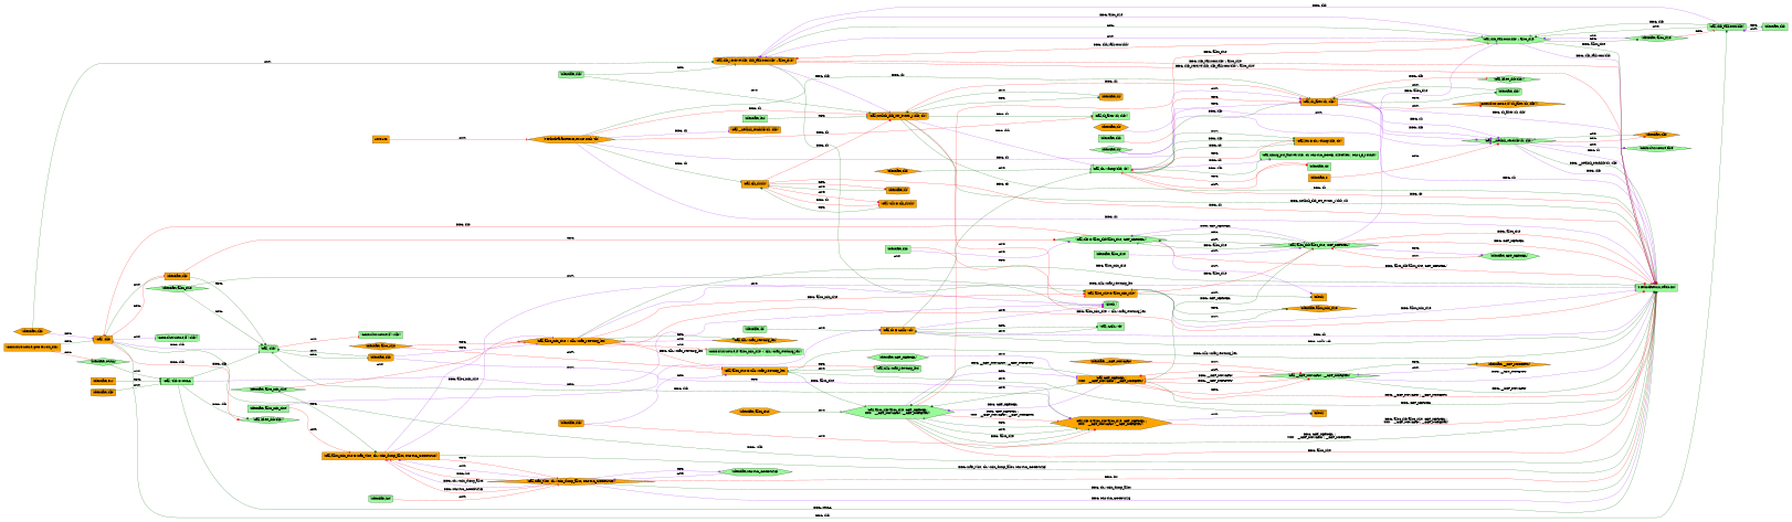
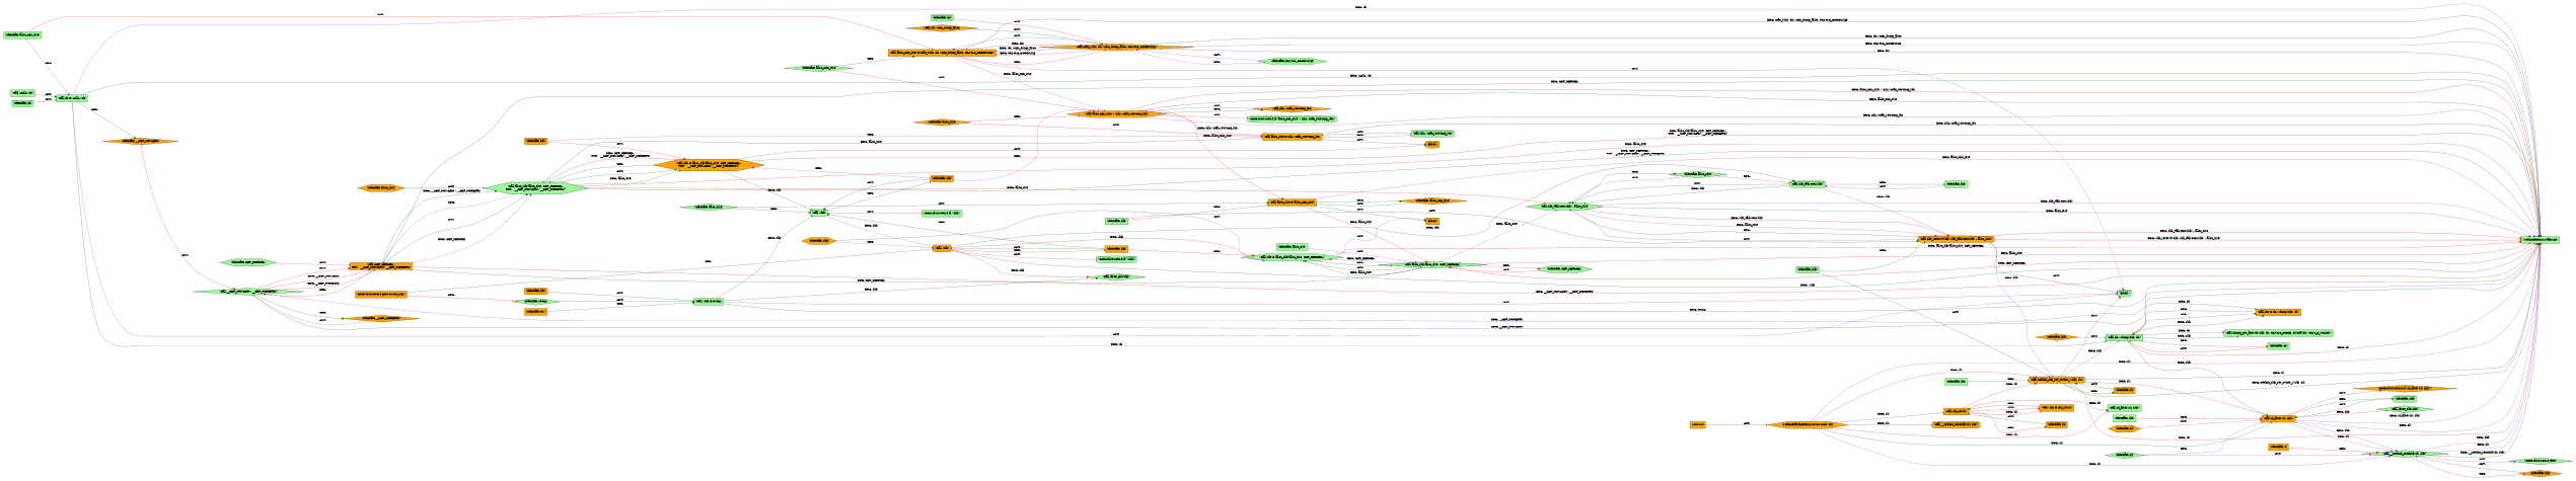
  digraph {
    rankdir=LR
    node [fillcolor=palegreen shape=box style=filled]
    edge [arrowhead=tee color=darkgreen]
    n1 [label="(Call,__netlink_sendskb(sk, skb))" shape=diamond]
    n2 [label="(ControlStructure,else)" shape=diamond]
    n3 [label="(MethodReturn,static int)"]
    n4 [fillcolor=orange label="(Identifier,skb)" shape=diamond]
    n5 [fillcolor=orange label="(Call,sk_filter(sk, skb))"]
    n6 [fillcolor=orange label="(ControlStructure,if (sk_filter(sk, skb)))" shape=diamond]
    n7 [label="(Identifier,skb)" shape=cylinder]
    n8 [label="(Call,kfree_skb(skb))" shape=diamond]
    n9 [fillcolor=orange label="(Call,netlink_skb_set_owner_r(skb, sk))" shape=cylinder]
    n10 [label="(Call,cb->dump(skb, cb))"]
    n11 [fillcolor=orange label="(Identifier,sk)" shape=cylinder]
    n12 [label="(Call,sk_filter(sk, skb))"]
    n13 [label="(Block,)" shape=cylinder]
    n14 [label="(Call,nlmsg_put_answer(skb, cb, NLMSG_DONE, sizeof(len), NLM_F_MULTI))"]
    n15 [fillcolor=orange label="(Call,len = cb->dump(skb, cb))"]
    n16 [label="(Identifier,cb)"]
    n17 [fillcolor=orange label="(Call,skb_reserve(skb, skb_tailroom(skb) - alloc_size))" shape=cylinder]
    n18 [label="(Call,skb_tailroom(skb) - alloc_size)" shape=hexagon]
    n19 [label="(Identifier,alloc_size)" shape=diamond]
    n20 [label="(Call,skb_tailroom(skb))" shape=cylinder]
    n21 [label="(Identifier,skb)"]
    n22 [fillcolor=orange label="(Call,!skb)"]
    n23 [label="(Call,kfree_skb(skb))" shape=diamond]
    n24 [fillcolor=orange label="(Identifier,skb)"]
    n25 [label="(ControlStructure,if (!skb))" shape=cylinder]
    n26 [label="(Call,!skb)" shape=cylinder]
    n27 [label="(Call,skb = alloc_skb(alloc_size, GFP_KERNEL))" shape=hexagon]
    n28 [label="(ControlStructure,if (!skb))"]
    n29 [fillcolor=orange label="(Identifier,skb)" shape=cylinder]
    n30 [fillcolor=orange label="(Call,skb = alloc_skb(alloc_size, GFP_KERNEL |\n\t\t\t\t\t    __GFP_NOWARN | __GFP_NORETRY))" shape=hexagon]
    n31 [fillcolor=orange label="(Call,alloc_min_size < nlk->max_recvmsg_len)" shape=hexagon]
    n32 [label="(Call,alloc_skb(alloc_size, GFP_KERNEL |\n\t\t\t\t\t    __GFP_NOWARN | __GFP_NORETRY))" shape=hexagon]
    n33 [fillcolor=orange label="(Block,)" shape=cylinder]
    n34 [fillcolor=orange label="(Call,GFP_KERNEL |\n\t\t\t\t\t    __GFP_NOWARN | __GFP_NORETRY)"]
    n35 [label="(Call,__GFP_NOWARN | __GFP_NORETRY)" shape=diamond]
    n36 [label="(Call,alloc_skb(alloc_size, GFP_KERNEL))" shape=diamond]
    n37 [fillcolor=orange label="(Call,alloc_size = nlk->max_recvmsg_len)"]
    n38 [label="(Call,nlk->max_recvmsg_len)" shape=cylinder]
    n39 [fillcolor=orange label="(Call,alloc_size = alloc_min_size)"]
    n40 [fillcolor=orange label="(Call,nlk->max_recvmsg_len)" shape=diamond]
    n41 [label="(ControlStructure,if (alloc_min_size < nlk->max_recvmsg_len))" shape=cylinder]
    n42 [fillcolor=orange label="(Block,)"]
    n43 [fillcolor=orange label="(Identifier,alloc_min_size)" shape=diamond]
    n44 [fillcolor=orange label="(Call,alloc_min_size = max_t(int, cb->min_dump_alloc, NLMSG_GOODSIZE))"]
    n45 [fillcolor=orange label="(Call,max_t(int, cb->min_dump_alloc, NLMSG_GOODSIZE))" shape=diamond]
    n46 [label="(Identifier,NLMSG_GOODSIZE)" shape=hexagon]
    n47 [fillcolor=orange label="(Identifier,__GFP_NORETRY)" shape=diamond]
    n48 [label="(Identifier,GFP_KERNEL)" shape=hexagon]
    n49 [label="(Call,*skb = NULL)"]
    n50 [label="(Identifier,NULL)" shape=diamond]
    n51 [fillcolor=orange label="(Call,nlk_sk(sk))"]
    n52 [fillcolor=orange label="(Identifier,sk)" shape=cylinder]
    n53 [fillcolor=orange label="(Call,*nlk = nlk_sk(sk))"]
    n54 [fillcolor=orange label="(MethodParameterIn,struct sock *sk)" shape=hexagon]
    n55 [fillcolor=orange label="(Call,__netlink_sendskb(sk, skb))" shape=cylinder]
    1000102 [fillcolor=orange]
-   n57 [fillcolor=orange label="(Call,cb = &nlk->cb)"]
+   n57 [label="(Call,cb = &nlk->cb)"]
    n58 [label="(Call,&nlk->cb)"]
    n59 [fillcolor=orange label="(Identifier,__GFP_NOWARN)" shape=diamond]
    n60 [label="(Identifier,GFP_KERNEL)" shape=hexagon]
    n61 [label="(Identifier,alloc_min_size)" shape=diamond]
    n62 [fillcolor=orange label="(Identifier,err)"]
    n63 [fillcolor=orange label="(Identifier,alloc_size)" shape=hexagon]
    n64 [label="(Identifier,skb)"]
    n65 [label="(Identifier,alloc_size)"]
    n66 [label="(Identifier,len)"]
    n67 [fillcolor=orange label="(Identifier,0)"]
    n68 [fillcolor=orange label="(Identifier,skb)" shape=cylinder]
    n69 [fillcolor=orange label="(Identifier,skb)" shape=cylinder]
    n70 [label="(Identifier,skb)"]
    n71 [label="(Identifier,alloc_size)" shape=diamond]
    n72 [fillcolor=orange label="(Identifier,alloc_size)" shape=diamond]
    n73 [label="(Identifier,cb)" shape=cylinder]
    n74 [fillcolor=orange label="(Identifier,sk)" shape=hexagon]
    n75 [label="(Identifier,alloc_min_size)"]
+   n76 [fillcolor=orange label="(Call,cb->min_dump_alloc)" shape=diamond]
    n77 [fillcolor=orange label="(Identifier,skb)" shape=diamond]
    n78 [fillcolor=orange label="(ControlStructure,goto errout_skb;)"]
    n79 [fillcolor=orange label="(Identifier,skb)" shape=hexagon]
    n80 [label="(Identifier,sk)" shape=diamond]
    n81 [label="(Identifier,skb)" shape=cylinder]
    n82 [label="(Identifier,int)" shape=cylinder]
    n1 -> n2 [arrowhead=box color=purple label="AST: "]
    n1 -> n3 [color=purple label="DDG: sk"]
    n1 -> n3 [arrowhead=box label="DDG: __netlink_sendskb(sk, skb)"]
    n1 -> n3 [color=purple label="DDG: skb"]
    n1 -> n4 [arrowhead=box color=red label="CFG: "]
    n4 -> n1 [label="AST: "]
    n5 -> n1 [arrowhead=box color=purple label="DDG: sk"]
    n5 -> n1 [arrowhead=box color=purple label="DDG: skb"]
    n5 -> n3 [color=purple label="DDG: sk_filter(sk, skb)"]
    n5 -> n3 [color=purple label="DDG: sk"]
    n5 -> n6 [arrowhead=box color=red label="AST: "]
    n5 -> n7 [arrowhead=box label="CFG: "]
    n5 -> n8 [color=red label="DDG: skb"]
    n7 -> n5 [arrowhead=box label="AST: "]
    n9 -> n3 [arrowhead=box label="DDG: sk"]
    n9 -> n3 [arrowhead=box label="DDG: netlink_skb_set_owner_r(skb, sk)"]
    n9 -> n5 [color=red label="DDG: sk"]
    n9 -> n10 [color=purple label="DDG: skb"]
    n9 -> n11 [arrowhead=box label="CFG: "]
    n9 -> n12 [arrowhead=box label="DDG: sk"]
    n9 -> n13 [arrowhead=box color=red label="AST: "]
    n10 -> n3 [arrowhead=box color=red label="DDG: cb"]
    n10 -> n5 [label="DDG: skb"]
    n10 -> n14 [label="DDG: skb"]
    n10 -> n14 [arrowhead=box color=purple label="DDG: cb"]
    n10 -> n15 [arrowhead=box label="AST: "]
    n10 -> n15 [arrowhead=box label="DDG: skb"]
    n10 -> n15 [label="DDG: cb"]
    n10 -> n16 [arrowhead=box color=red label="CFG: "]
    n11 -> n9 [arrowhead=box label="AST: "]
    n15 -> n10 [arrowhead=box color=red label="CFG: "]
    n16 -> n10 [color=red label="AST: "]
    n17 -> n3 [arrowhead=box color=red label="DDG: skb_tailroom(skb) - alloc_size"]
    n17 -> n3 [color=red label="DDG: skb_reserve(skb, skb_tailroom(skb) - alloc_size)"]
    n17 -> n9 [color=purple label="DDG: skb"]
    n17 -> n13 [label="AST: "]
    n17 -> n18 [label="CFG: "]
    n18 -> n3 [arrowhead=box label="DDG: alloc_size"]
    n18 -> n3 [arrowhead=box color=purple label="DDG: skb_tailroom(skb)"]
    n18 -> n17 [color=purple label="AST: "]
    n18 -> n17 [arrowhead=box color=red label="DDG: skb_tailroom(skb)"]
    n18 -> n17 [arrowhead=box color=purple label="DDG: alloc_size"]
    n18 -> n19 [arrowhead=box label="CFG: "]
    n19 -> n18 [arrowhead=box color=purple label="AST: "]
    n19 -> n20 [color=red label="CFG: "]
    n20 -> n17 [color=purple label="DDG: skb"]
    n20 -> n18 [arrowhead=box label="AST: "]
    n20 -> n18 [label="DDG: skb"]
    n20 -> n21 [label="CFG: "]
    n21 -> n20 [arrowhead=box color=purple label="AST: "]
    n22 -> n3 [label="DDG: !skb"]
    n22 -> n20 [arrowhead=box label="DDG: skb"]
    n22 -> n23 [arrowhead=box color=red label="DDG: skb"]
    n22 -> n24 [color=red label="CFG: "]
    n22 -> n25 [color=purple label="AST: "]
    n24 -> n22 [label="AST: "]
    n24 -> n26 [arrowhead=box label="CFG: "]
    n24 -> n27 [arrowhead=box color=red label="CFG: "]
    n26 -> n22 [color=purple label="DDG: skb"]
    n26 -> n28 [color=red label="AST: "]
    n26 -> n29 [label="CFG: "]
    n27 -> n3 [arrowhead=box color=red label="DDG: alloc_skb(alloc_size, GFP_KERNEL)"]
    n27 -> n22 [color=red label="DDG: skb"]
    n27 -> n36 [label="CFG: "]
    n27 -> n42 [arrowhead=box color=purple label="AST: "]
    n29 -> n26 [arrowhead=box label="AST: "]
    n29 -> n30 [arrowhead=box color=purple label="CFG: "]
    n29 -> n31 [color=purple label="CFG: "]
    n30 -> n3 [color=red label="DDG: alloc_skb(alloc_size, GFP_KERNEL |\n\t\t\t\t\t    __GFP_NOWARN | __GFP_NORETRY)"]
    n30 -> n26 [label="DDG: skb"]
    n30 -> n32 [label="CFG: "]
    n30 -> n33 [arrowhead=box color=purple label="AST: "]
    n31 -> n3 [color=purple label="DDG: nlk->max_recvmsg_len"]
    n31 -> n3 [arrowhead=box color=red label="DDG: alloc_min_size < nlk->max_recvmsg_len"]
    n31 -> n3 [label="DDG: alloc_min_size"]
    n31 -> n37 [color=red label="DDG: nlk->max_recvmsg_len"]
    n31 -> n39 [arrowhead=box color=red label="DDG: alloc_min_size"]
    n31 -> n40 [arrowhead=box label="CFG: "]
    n31 -> n41 [color=red label="AST: "]
    n32 -> n3 [label="DDG: GFP_KERNEL |\n\t\t\t\t\t    __GFP_NOWARN | __GFP_NORETRY"]
    n32 -> n3 [color=red label="DDG: alloc_size"]
    n32 -> n18 [color=red label="DDG: alloc_size"]
    n32 -> n30 [label="AST: "]
    n32 -> n30 [label="DDG: alloc_size"]
    n32 -> n30 [color=red label="DDG: GFP_KERNEL |\n\t\t\t\t\t    __GFP_NOWARN | __GFP_NORETRY"]
    n32 -> n34 [color=purple label="CFG: "]
    n34 -> n3 [arrowhead=box label="DDG: GFP_KERNEL"]
    n34 -> n3 [arrowhead=box color=red label="DDG: __GFP_NOWARN | __GFP_NORETRY"]
    n34 -> n32 [arrowhead=box label="AST: "]
    n34 -> n32 [arrowhead=box color=purple label="DDG: GFP_KERNEL"]
    n34 -> n32 [arrowhead=box label="DDG: __GFP_NOWARN | __GFP_NORETRY"]
    n34 -> n35 [arrowhead=box color=red label="CFG: "]
    n34 -> n36 [label="DDG: GFP_KERNEL"]
    n35 -> n3 [color=purple label="DDG: __GFP_NORETRY"]
    n35 -> n3 [label="DDG: __GFP_NOWARN"]
    n35 -> n34 [arrowhead=box color=red label="AST: "]
    n35 -> n34 [color=red label="DDG: __GFP_NOWARN"]
    n35 -> n34 [color=red label="DDG: __GFP_NORETRY"]
    n35 -> n47 [arrowhead=box label="CFG: "]
    n36 -> n3 [color=red label="DDG: GFP_KERNEL"]
    n36 -> n3 [color=red label="DDG: alloc_size"]
    n36 -> n18 [color=purple label="DDG: alloc_size"]
    n36 -> n27 [arrowhead=box label="AST: "]
    n36 -> n27 [label="DDG: alloc_size"]
    n36 -> n27 [arrowhead=box color=purple label="DDG: GFP_KERNEL"]
    n36 -> n48 [arrowhead=box color=purple label="CFG: "]
    n37 -> n3 [arrowhead=box label="DDG: nlk->max_recvmsg_len"]
    n37 -> n32 [label="DDG: alloc_size"]
    n37 -> n33 [arrowhead=box label="AST: "]
    n37 -> n38 [color=red label="CFG: "]
    n38 -> n37 [label="AST: "]
    n39 -> n3 [color=purple label="DDG: alloc_min_size"]
    n39 -> n36 [color=red label="DDG: alloc_size"]
    n39 -> n42 [arrowhead=box label="AST: "]
    n39 -> n43 [arrowhead=box label="CFG: "]
    n40 -> n31 [color=purple label="AST: "]
    n43 -> n39 [label="AST: "]
    n44 -> n3 [label="DDG: max_t(int, cb->min_dump_alloc, NLMSG_GOODSIZE)"]
    n44 -> n13 [arrowhead=box color=purple label="AST: "]
    n44 -> n31 [color=purple label="DDG: alloc_min_size"]
    n44 -> n45 [color=red label="CFG: "]
    n45 -> n3 [arrowhead=box color=purple label="DDG: NLMSG_GOODSIZE"]
    n45 -> n3 [color=red label="DDG: int"]
    n45 -> n3 [label="DDG: cb->min_dump_alloc"]
    n45 -> n44 [arrowhead=box color=purple label="AST: "]
    n45 -> n44 [color=red label="DDG: int"]
    n45 -> n44 [color=purple label="DDG: cb->min_dump_alloc"]
    n45 -> n44 [color=red label="DDG: NLMSG_GOODSIZE"]
    n45 -> n46 [color=purple label="CFG: "]
    n46 -> n45 [arrowhead=box color=purple label="AST: "]
    n47 -> n35 [color=purple label="AST: "]
    n48 -> n36 [arrowhead=box color=red label="AST: "]
    n49 -> n3 [arrowhead=box label="DDG: NULL"]
    n49 -> n13 [color=purple label="AST: "]
    n49 -> n23 [arrowhead=box label="DDG: skb"]
    n49 -> n26 [label="DDG: skb"]
    n50 -> n49 [arrowhead=box label="AST: "]
    n51 -> n3 [arrowhead=box color=red label="DDG: sk"]
    n51 -> n9 [arrowhead=box color=red label="DDG: sk"]
    n51 -> n52 [arrowhead=box color=red label="CFG: "]
    n51 -> n53 [arrowhead=box color=red label="AST: "]
    n51 -> n53 [color=red label="DDG: sk"]
    n52 -> n51 [label="AST: "]
    n53 -> n51 [arrowhead=box label="CFG: "]
    n54 -> n1 [arrowhead=box color=purple label="DDG: sk"]
    n54 -> n3 [color=purple label="DDG: sk"]
    n54 -> n5 [label="DDG: sk"]
    n54 -> n9 [color=red label="DDG: sk"]
    n54 -> n12 [color=red label="DDG: sk"]
    n54 -> n51 [label="DDG: sk"]
    n54 -> n55 [color=purple label="DDG: sk"]
    1000102 -> n54 [color=red label="AST: "]
    n57 -> n3 [color=purple label="DDG: cb"]
    n57 -> n3 [arrowhead=box label="DDG: &nlk->cb"]
    n57 -> n10 [label="DDG: cb"]
    n57 -> n13 [arrowhead=box color=purple label="AST: "]
-   n57 -> n58 [arrowhead=box label="CFG: "]
+   n57 -> n59 [arrowhead=box label="CFG: "]
    n58 -> n57 [arrowhead=box label="AST: "]
    n59 -> n35 [arrowhead=box color=red label="AST: "]
    n60 -> n34 [color=purple label="AST: "]
    n61 -> n31 [color=red label="AST: "]
    n61 -> n44 [arrowhead=box label="CFG: "]
    n62 -> n49 [arrowhead=box label="CFG: "]
    n63 -> n32 [label="AST: "]
    n64 -> n27 [arrowhead=box color=purple label="AST: "]
    n64 -> n39 [color=red label="CFG: "]
    n65 -> n36 [arrowhead=box color=purple label="AST: "]
    n66 -> n9 [label="CFG: "]
    n67 -> n1 [arrowhead=box color=red label="CFG: "]
    n68 -> n30 [arrowhead=box color=red label="AST: "]
    n68 -> n37 [arrowhead=box color=purple label="CFG: "]
    n69 -> n49 [label="AST: "]
    n70 -> n5 [arrowhead=box color=red label="CFG: "]
    n71 -> n26 [arrowhead=box label="CFG: "]
    n71 -> n39 [arrowhead=box label="AST: "]
    n72 -> n31 [color=red label="CFG: "]
    n72 -> n37 [color=red label="AST: "]
    n73 -> n57 [label="AST: "]
    n74 -> n5 [arrowhead=box color=purple label="AST: "]
    n75 -> n44 [color=red label="AST: "]
    n75 -> n57 [arrowhead=box color=purple label="CFG: "]
+   n76 -> n45 [arrowhead=box label="AST: "]
    n77 -> n10 [label="AST: "]
    n78 -> n22 [label="CFG: "]
    n78 -> n50 [color=red label="CFG: "]
    n79 -> n17 [arrowhead=box label="AST: "]
    n79 -> n22 [arrowhead=box color=purple label="CFG: "]
    n80 -> n1 [arrowhead=box color=purple label="AST: "]
    n80 -> n5 [color=purple label="CFG: "]
    n81 -> n9 [label="AST: "]
    n81 -> n17 [label="CFG: "]
    n82 -> n45 [color=red label="AST: "]
  }
